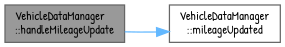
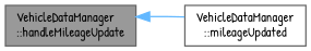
  digraph {
    rankdir=LR
    fontname="Patrick Hand"
    node [fontname="Patrick Hand" fontsize=10 shape=box style=filled]
    n1 [color=gray40 fillcolor=grey60 fontcolor=black height=0.2 label="VehicleDataManager\l::handleMileageUpdate" width=0.4]
    n2 [color=grey40 fillcolor=white height=0.2 label="VehicleDataManager\l::mileageUpdated" width=0.4]
-   n1 -> n2 [color=steelblue1 fontname="Patrick Hand" fontsize=10 labelfontname=Helvetica labelfontsize=10 style=solid]
+   n2 -> n1 [color=steelblue1 fontname="Patrick Hand" fontsize=10 labelfontname=Helvetica labelfontsize=10 style=solid]
  }
